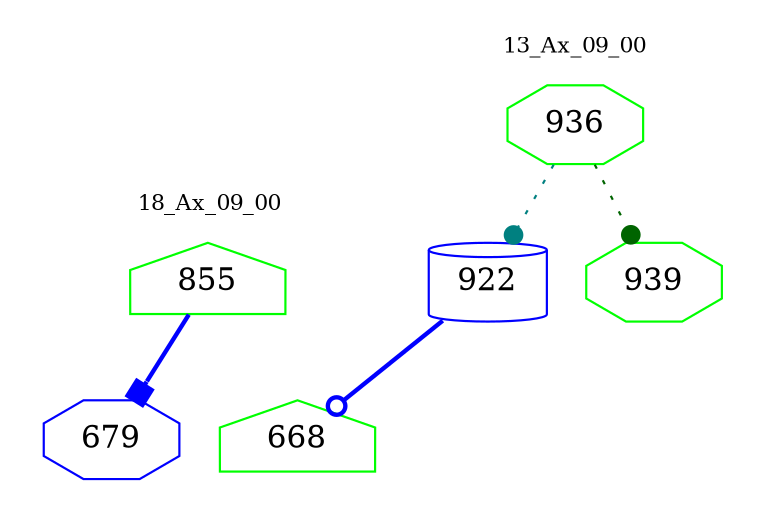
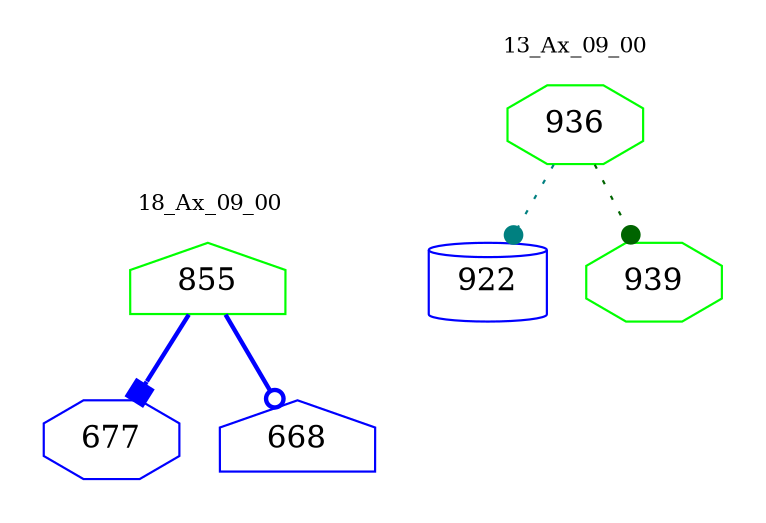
  digraph {
    node [color=green shape=octagon]
    edge [arrowhead=dot color=blue style=bold]
    n1 [label=855 shape=house]
-   n2 [color=blue label=679]
-   n3 [label=668 shape=house]
+   n2 [color=blue label=677]
+   n3 [color=blue label=668 shape=house]
    n4 [label=936]
    n5 [color=blue label=922 shape=cylinder]
    n6 [label=939]
    subgraph cluster_1 {
      color=white
      fontsize=10
      label="18_Ax_09_00"
      n1
      n2
      n3
    }
    subgraph cluster_2 {
      color=white
      fontsize=10
      label="13_Ax_09_00"
      n4
      n5
      n6
    }
    n1 -> n2 [arrowhead=box]
-   n5 -> n3 [arrowhead=odot]
+   n1 -> n3 [arrowhead=odot]
    n4 -> n5 [color=teal style=dotted]
    n4 -> n6 [color=darkgreen style=dotted]
  }
